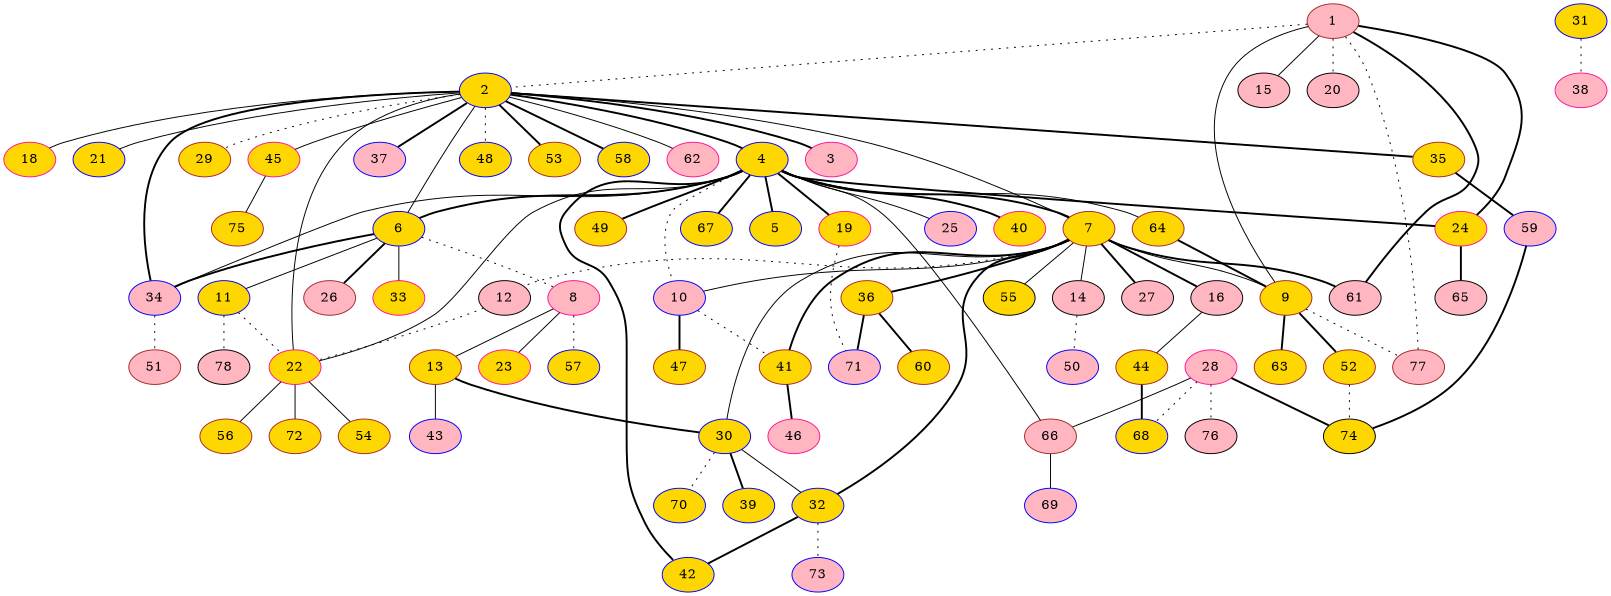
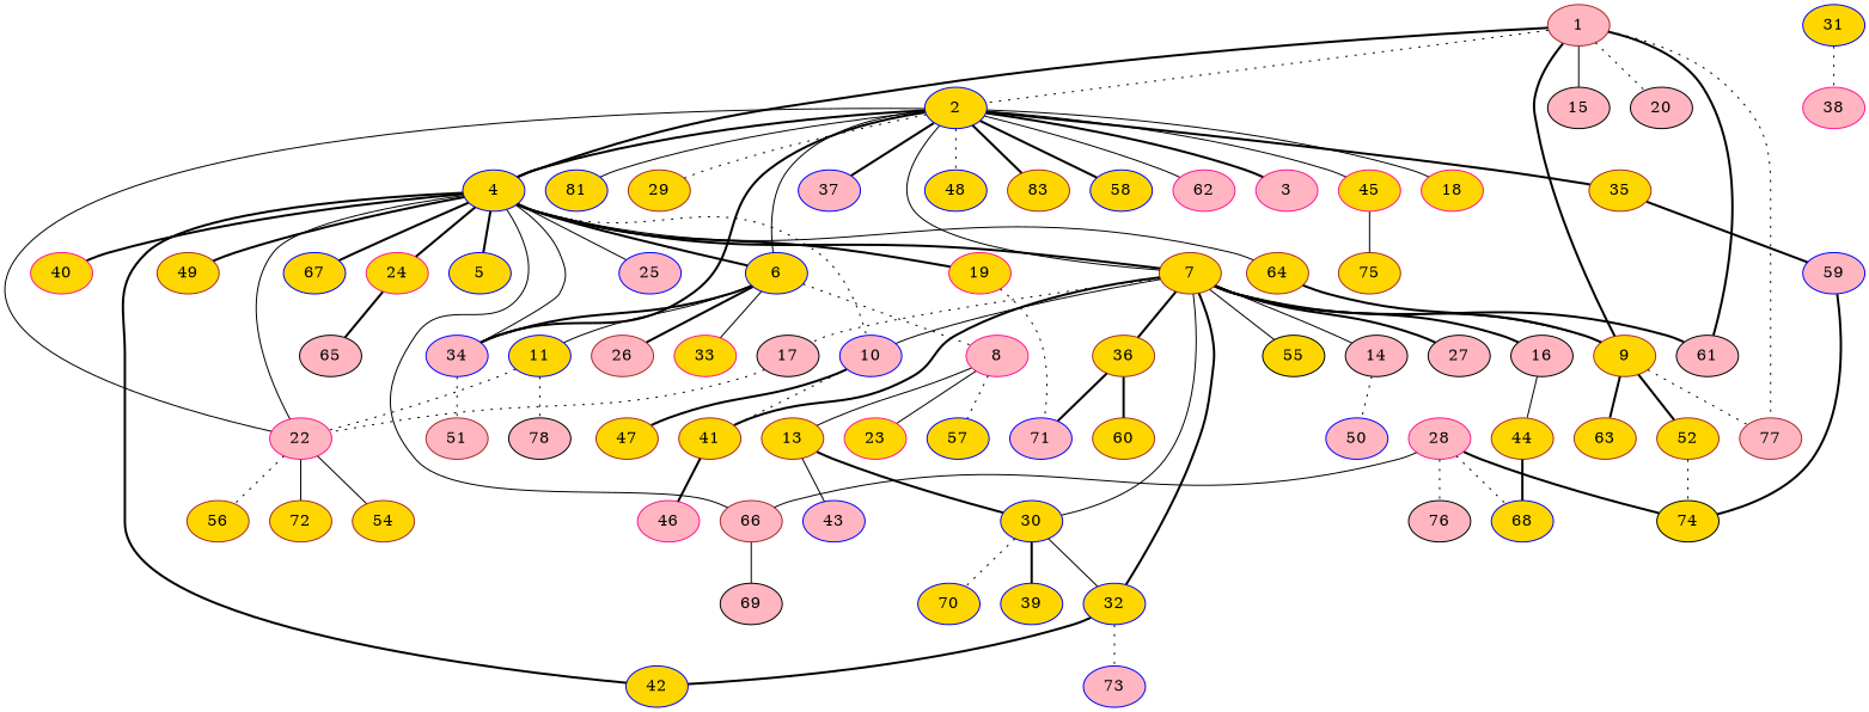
  graph {
    node [color=blue fillcolor=gold style=filled]
    edge [style=bold]
    1 [color=brown fillcolor=lightpink]
    2
    4
    9 [color=brown]
    15 [color=black fillcolor=lightpink]
    20 [color=black fillcolor=lightpink]
    61 [color=black fillcolor=lightpink]
    77 [color=brown fillcolor=lightpink]
    3 [color=deeppink fillcolor=lightpink]
    6
    7 [color=brown]
    18 [color=deeppink]
-   21
-   22 [color=deeppink]
+   21 [label=81]
+   22 [color=deeppink fillcolor=lightpink]
    29 [color=brown]
    34 [fillcolor=lightpink]
    35 [color=brown]
    37 [fillcolor=lightpink]
    45 [color=deeppink]
    48
-   53 [color=brown]
+   53 [color=brown label=83]
    58
    62 [color=deeppink fillcolor=lightpink]
    5
    10 [fillcolor=lightpink]
    19 [color=deeppink]
    24 [color=deeppink]
    25 [fillcolor=lightpink]
    40 [color=deeppink]
    42
    49 [color=brown]
    64 [color=brown]
    66 [color=brown fillcolor=lightpink]
    67
    52 [color=brown]
    63 [color=brown]
    8 [color=deeppink fillcolor=lightpink]
    11
    26 [color=brown fillcolor=lightpink]
    33 [color=deeppink]
    14 [color=black fillcolor=lightpink]
    16 [color=black fillcolor=lightpink]
-   17 [color=black fillcolor=lightpink label=12]
+   17 [color=black fillcolor=lightpink]
    27 [color=black fillcolor=lightpink]
    30
    32
    36 [color=brown]
    41 [color=brown]
    55 [color=black]
    54 [color=brown]
    56 [color=brown]
    72 [color=brown]
    28 [color=deeppink fillcolor=lightpink]
    68
    74 [color=black]
    76 [color=black fillcolor=lightpink]
    51 [color=brown fillcolor=lightpink]
    59 [fillcolor=lightpink]
    75 [color=brown]
    47 [color=brown]
    71 [fillcolor=lightpink]
    65 [color=black fillcolor=lightpink]
-   69 [fillcolor=lightpink]
+   69 [color=black fillcolor=lightpink]
    38 [color=deeppink fillcolor=lightpink]
    31
    13 [color=brown]
    23 [color=deeppink]
    57
    78 [color=black fillcolor=lightpink]
    50 [fillcolor=lightpink]
    44 [color=brown]
    39
    70
    73 [fillcolor=lightpink]
    60 [color=brown]
    46 [color=deeppink fillcolor=lightpink]
    43 [fillcolor=lightpink]
    1 -- 2 [style=dotted]
-   1 -- 24
-   1 -- 9 [style=solid]
+   1 -- 4
+   1 -- 9
    1 -- 15 [style=solid]
    1 -- 20 [style=dotted]
    1 -- 61
    1 -- 77 [style=dotted]
    2 -- 4
    2 -- 3
    2 -- 6 [style=solid]
    2 -- 7 [style=solid]
    2 -- 18 [style=solid]
    2 -- 21 [style=solid]
    2 -- 22 [style=solid]
    2 -- 29 [style=dotted]
    2 -- 34
    2 -- 35
    2 -- 37
    2 -- 45 [style=solid]
    2 -- 48 [style=dotted]
    2 -- 53
    2 -- 58
    2 -- 62 [style=solid]
    4 -- 6
    4 -- 7
    4 -- 22 [style=solid]
    4 -- 34 [style=solid]
    4 -- 5
    4 -- 10 [style=dotted]
    4 -- 19
    4 -- 24
    4 -- 25 [style=solid]
    4 -- 40
    4 -- 42
    4 -- 49
    4 -- 64 [style=solid]
    4 -- 66 [style=solid]
    4 -- 67
    9 -- 77 [style=dotted]
    9 -- 52
    9 -- 63
    6 -- 34
    6 -- 8 [style=dotted]
    6 -- 11 [style=solid]
    6 -- 26
    6 -- 33 [style=solid]
    7 -- 9 [style=solid]
    7 -- 61
    7 -- 10 [style=solid]
    7 -- 14 [style=solid]
    7 -- 16
    7 -- 17 [style=dotted]
    7 -- 27
    7 -- 30 [style=solid]
    7 -- 32
    7 -- 36
    7 -- 41
    7 -- 55 [style=solid]
    22 -- 54 [style=solid]
-   22 -- 56 [style=solid]
+   22 -- 56 [style=dotted]
    22 -- 72 [style=solid]
    34 -- 51 [style=dotted]
    35 -- 59
    45 -- 75 [style=solid]
    10 -- 41 [style=dotted]
    10 -- 47
    19 -- 71 [style=dotted]
    24 -- 65
    64 -- 9
    66 -- 69 [style=solid]
    52 -- 74 [style=dotted]
    8 -- 13 [style=solid]
    8 -- 23 [style=solid]
    8 -- 57 [style=dotted]
    11 -- 22 [style=dotted]
    11 -- 78 [style=dotted]
    14 -- 50 [style=dotted]
    16 -- 44 [style=solid]
    17 -- 22 [style=dotted]
    30 -- 32 [style=solid]
    30 -- 39
    30 -- 70 [style=dotted]
    32 -- 42
    32 -- 73 [style=dotted]
    36 -- 71
    36 -- 60
    41 -- 46
    28 -- 66 [style=solid]
    28 -- 68 [style=dotted]
    28 -- 74
    28 -- 76 [style=dotted]
    59 -- 74
    31 -- 38 [style=dotted]
    13 -- 30
    13 -- 43 [style=solid]
    44 -- 68
  }
